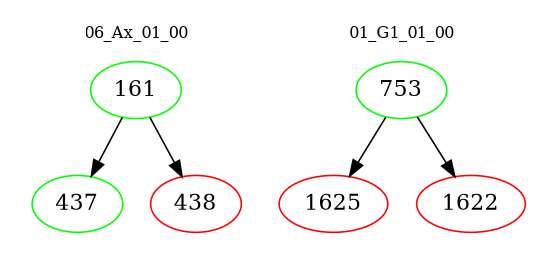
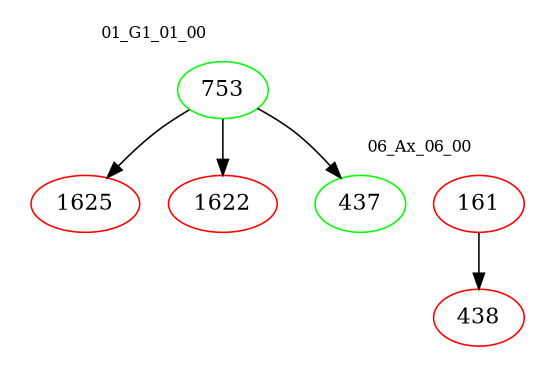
  digraph {
    node [color=green]
    edge [color=black]
-   n1 [label=161]
+   n1 [color=red label=161]
    n2 [label=437]
    n3 [color=red label=438]
    n4 [label=753]
    n5 [color=red label=1625]
    n6 [color=red label=1622]
    subgraph cluster_1 {
      color=white
      fontsize=10
-     label="06_Ax_01_00"
+     label="06_Ax_06_00"
      n1
      n2
      n3
    }
    subgraph cluster_2 {
      color=white
      fontsize=10
      label="01_G1_01_00"
      n4
      n5
      n6
    }
-   n1 -> n2
+   n4 -> n2
    n1 -> n3
    n4 -> n5
    n4 -> n6
  }
